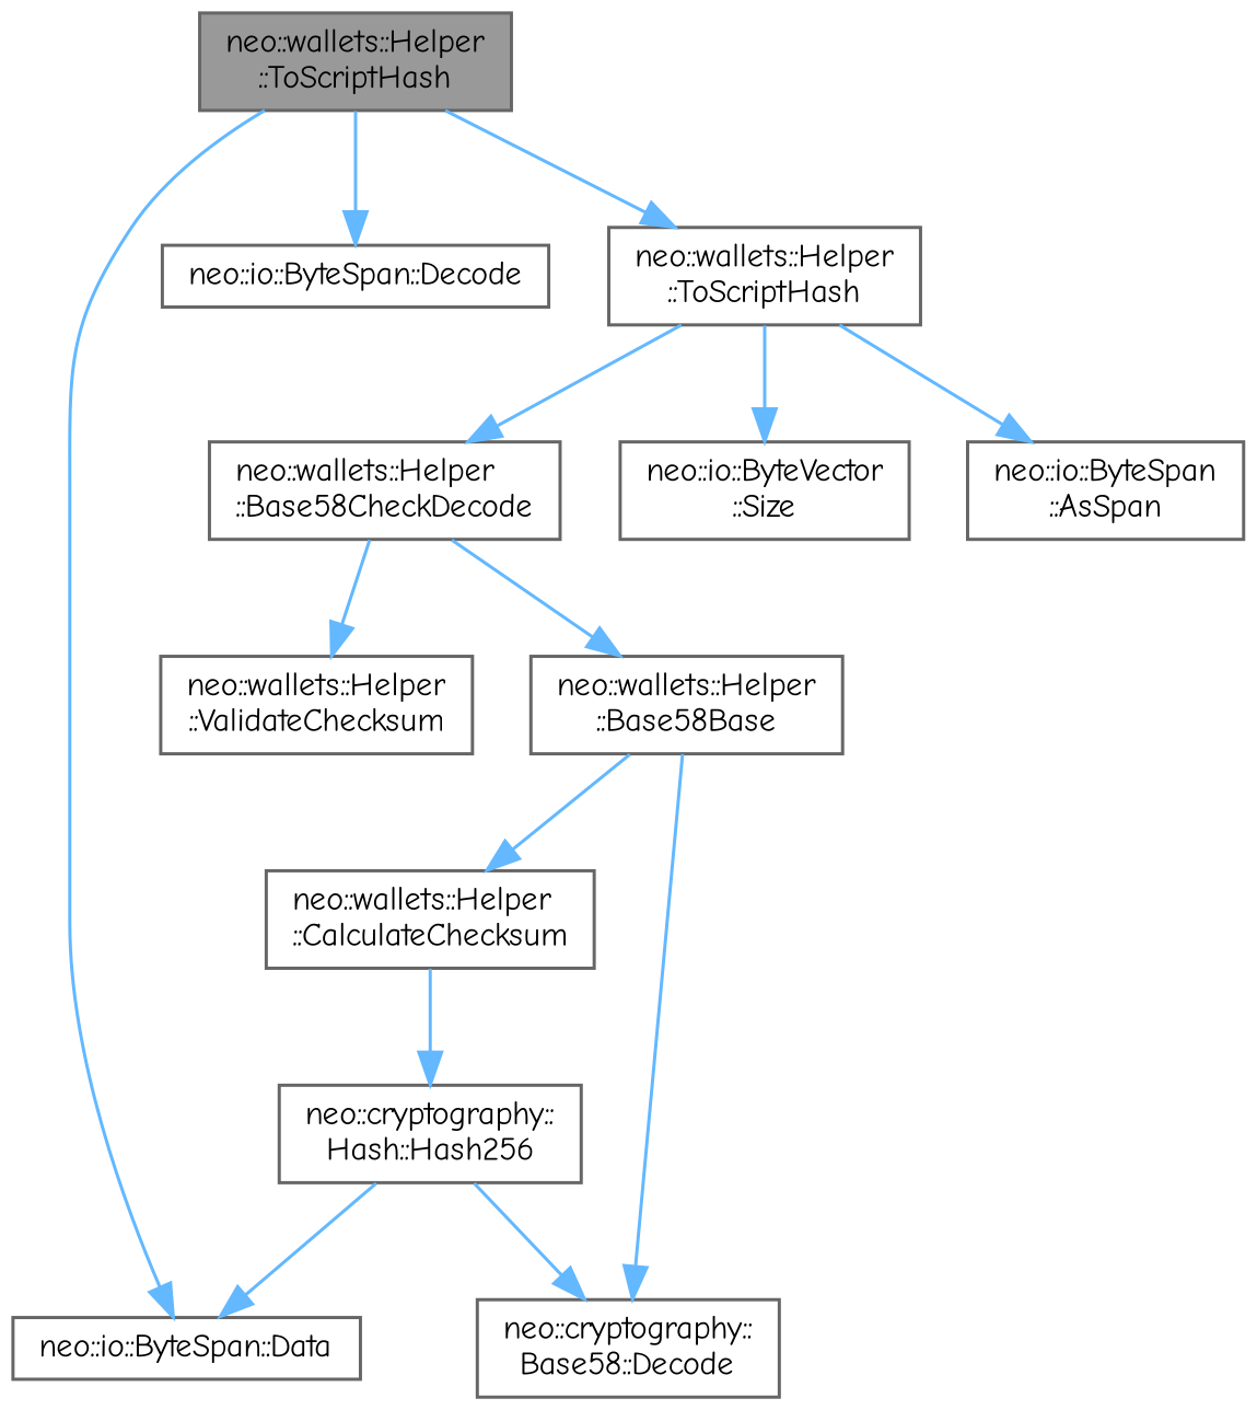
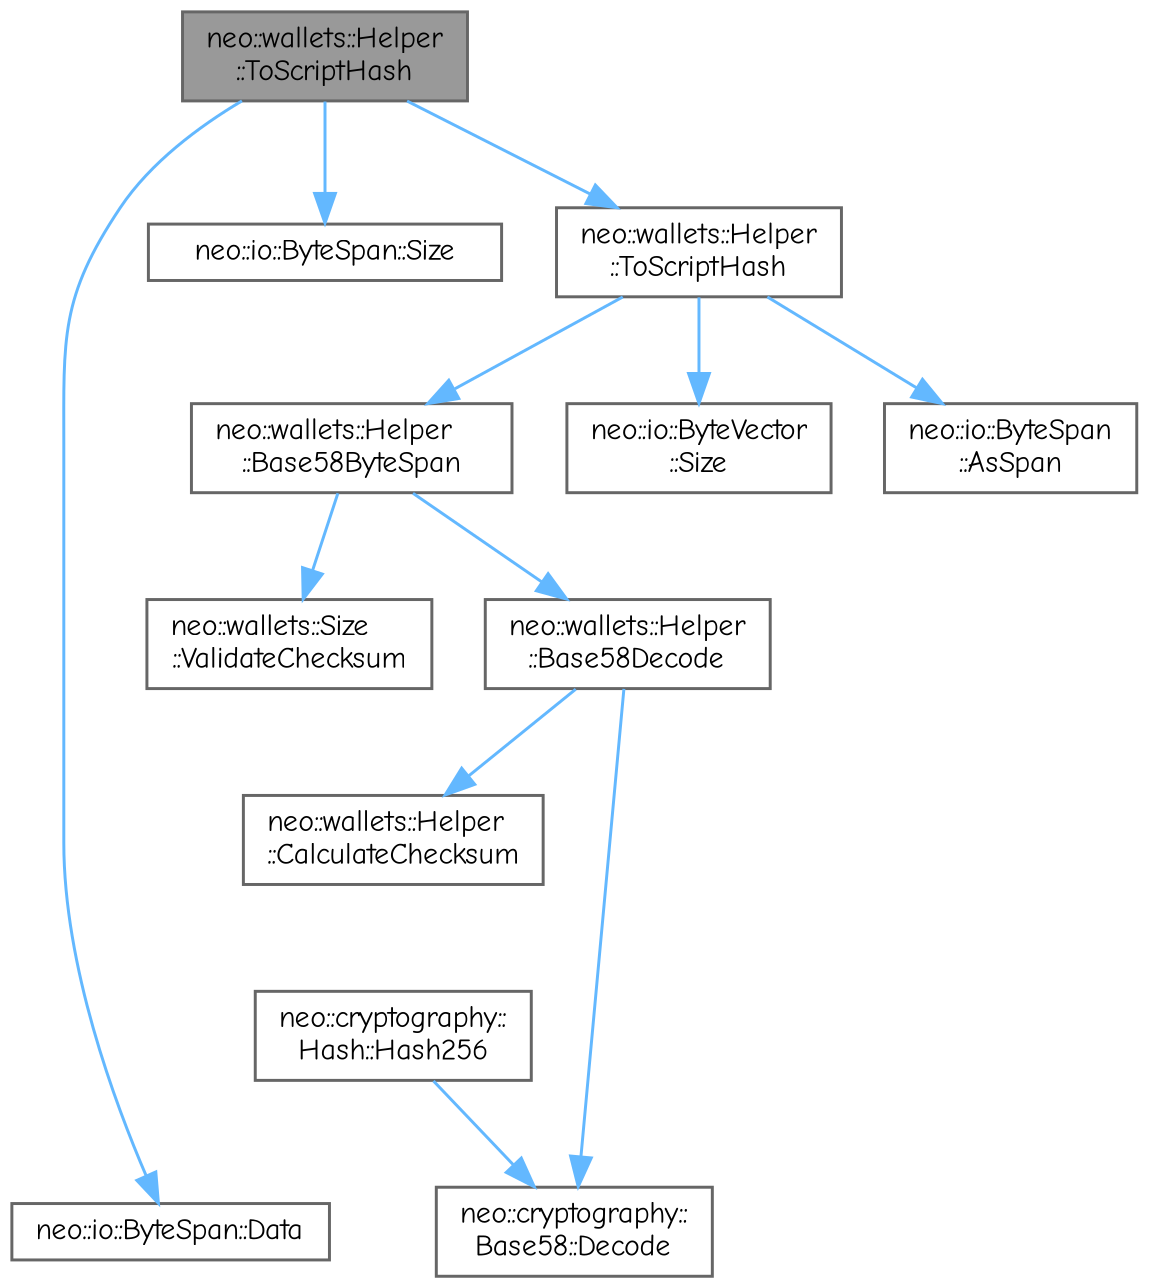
  digraph {
    fontname="Comic Neue"
    rankdir=TB
    node [color=grey40 fillcolor=white fontname="Comic Neue" fontsize=10 shape=box style=filled]
    edge [color=steelblue1 fontname="Comic Neue" fontsize=10 labelfontname=Helvetica labelfontsize=10 style=solid]
    n1 [color=gray40 fillcolor=grey60 fontcolor=black height=0.2 label="neo::wallets::Helper\l::ToScriptHash" width=0.4]
    n2 [height=0.2 label="neo::io::ByteSpan::Data" width=0.4]
-   n3 [height=0.2 label="neo::io::ByteSpan::Decode" width=0.4]
+   n3 [height=0.2 label="neo::io::ByteSpan::Size" width=0.4]
    n4 [height=0.2 label="neo::wallets::Helper\l::ToScriptHash" width=0.4]
    n5 [height=0.2 label="neo::io::ByteSpan\l::AsSpan" width=0.4]
-   n6 [height=0.2 label="neo::wallets::Helper\l::Base58CheckDecode" width=0.4]
+   n6 [height=0.2 label="neo::wallets::Helper\l::Base58ByteSpan" width=0.4]
    n7 [height=0.2 label="neo::io::ByteVector\l::Size" width=0.4]
-   n8 [height=0.2 label="neo::wallets::Helper\l::Base58Base" width=0.4]
-   n9 [height=0.2 label="neo::wallets::Helper\l::ValidateChecksum" width=0.4]
+   n8 [height=0.2 label="neo::wallets::Helper\l::Base58Decode" width=0.4]
+   n9 [height=0.2 label="neo::wallets::Size\l::ValidateChecksum" width=0.4]
    n10 [height=0.2 label="neo::cryptography::\lBase58::Decode" width=0.4]
    n11 [height=0.2 label="neo::wallets::Helper\l::CalculateChecksum" width=0.4]
    n12 [height=0.2 label="neo::cryptography::\lHash::Hash256" width=0.4]
    n1 -> n2
    n1 -> n3
    n1 -> n4
    n4 -> n5
    n4 -> n6
    n4 -> n7
    n6 -> n8
    n6 -> n9
    n8 -> n10
    n8 -> n11
-   n11 -> n12
-   n12 -> n2
    n12 -> n10
  }
